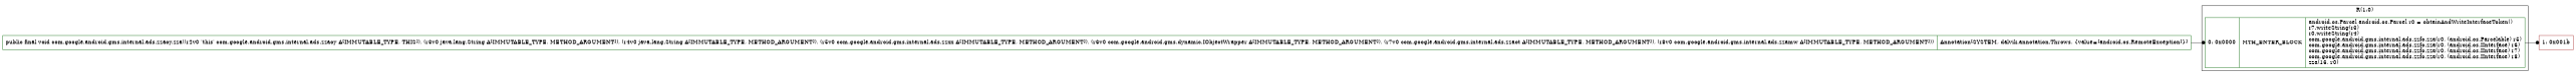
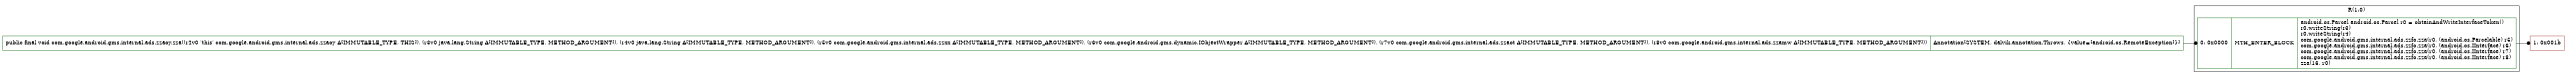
  digraph {
    rankdir=LR
    node [color=darkgreen shape=record]
    edge [arrowhead=dot]
-   n1 [label="{0\:\ 0x0000|MTH_ENTER_BLOCK\l|android.os.Parcel android.os.Parcel r0 = obtainAndWriteInterfaceToken()\lr7.writeString(r3)\lr0.writeString(r4)\lcom.google.android.gms.internal.ads.zzfo.zza(r0, (android.os.Parcelable) r5)\lcom.google.android.gms.internal.ads.zzfo.zza(r0, (android.os.IInterface) r6)\lcom.google.android.gms.internal.ads.zzfo.zza(r0, (android.os.IInterface) r7)\lcom.google.android.gms.internal.ads.zzfo.zza(r0, (android.os.IInterface) r8)\lzza(16, r0)\l}"]
+   n1 [label="{0\:\ 0x0000|MTH_ENTER_BLOCK\l|android.os.Parcel android.os.Parcel r0 = obtainAndWriteInterfaceToken()\lr0.writeString(r3)\lr0.writeString(r4)\lcom.google.android.gms.internal.ads.zzfo.zza(r0, (android.os.Parcelable) r5)\lcom.google.android.gms.internal.ads.zzfo.zza(r0, (android.os.IInterface) r6)\lcom.google.android.gms.internal.ads.zzfo.zza(r0, (android.os.IInterface) r7)\lcom.google.android.gms.internal.ads.zzfo.zza(r0, (android.os.IInterface) r8)\lzza(16, r0)\l}"]
    n2 [color=brown label="{1\:\ 0x001b}"]
    n3 [label="{public final void com.google.android.gms.internal.ads.zzaoy.zza((r2v0 'this' com.google.android.gms.internal.ads.zzaoy A[IMMUTABLE_TYPE, THIS]), (r3v0 java.lang.String A[IMMUTABLE_TYPE, METHOD_ARGUMENT]), (r4v0 java.lang.String A[IMMUTABLE_TYPE, METHOD_ARGUMENT]), (r5v0 com.google.android.gms.internal.ads.zzxx A[IMMUTABLE_TYPE, METHOD_ARGUMENT]), (r6v0 com.google.android.gms.dynamic.IObjectWrapper A[IMMUTABLE_TYPE, METHOD_ARGUMENT]), (r7v0 com.google.android.gms.internal.ads.zzaot A[IMMUTABLE_TYPE, METHOD_ARGUMENT]), (r8v0 com.google.android.gms.internal.ads.zzamw A[IMMUTABLE_TYPE, METHOD_ARGUMENT]))  | Annotation[SYSTEM, dalvik.annotation.Throws, \{value=[android.os.RemoteException]\}]\l}"]
    subgraph cluster_1 {
      label="R(1:0)"
      n1
    }
    n1 -> n2
    n3 -> n1
  }
